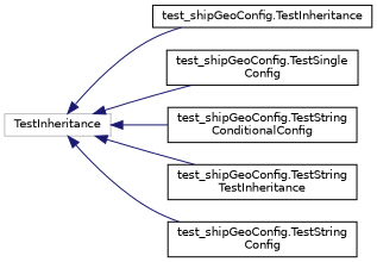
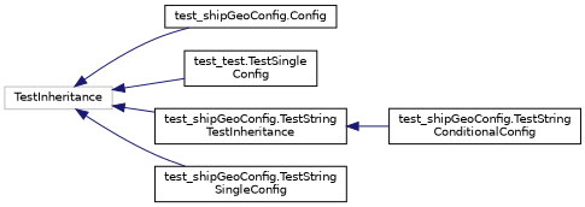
  digraph {
    rankdir=LR
    node [color=black fillcolor=white fontname=Helvetica fontsize=10 shape=record style=filled]
    edge [color=midnightblue dir=back fontname=Helvetica fontsize=10 labelfontname=Helvetica labelfontsize=10 style=solid]
    n1 [color=grey75 height=0.2 label=TestInheritance width=0.4]
-   n2 [height=0.2 label="test_shipGeoConfig.TestInheritance" width=0.4]
-   n3 [height=0.2 label="test_shipGeoConfig.TestSingle\lConfig" width=0.4]
+   n2 [height=0.2 label="test_shipGeoConfig.Config" width=0.4]
+   n3 [height=0.2 label="test_test.TestSingle\lConfig" width=0.4]
    n4 [height=0.2 label="test_shipGeoConfig.TestString\lConditionalConfig" width=0.4]
    n5 [height=0.2 label="test_shipGeoConfig.TestString\lTestInheritance" width=0.4]
-   n6 [height=0.2 label="test_shipGeoConfig.TestString\lConfig" width=0.4]
+   n6 [height=0.2 label="test_shipGeoConfig.TestString\lSingleConfig" width=0.4]
    n1 -> n2
    n1 -> n3
-   n1 -> n4
+   n5 -> n4
    n1 -> n5
    n1 -> n6
  }
